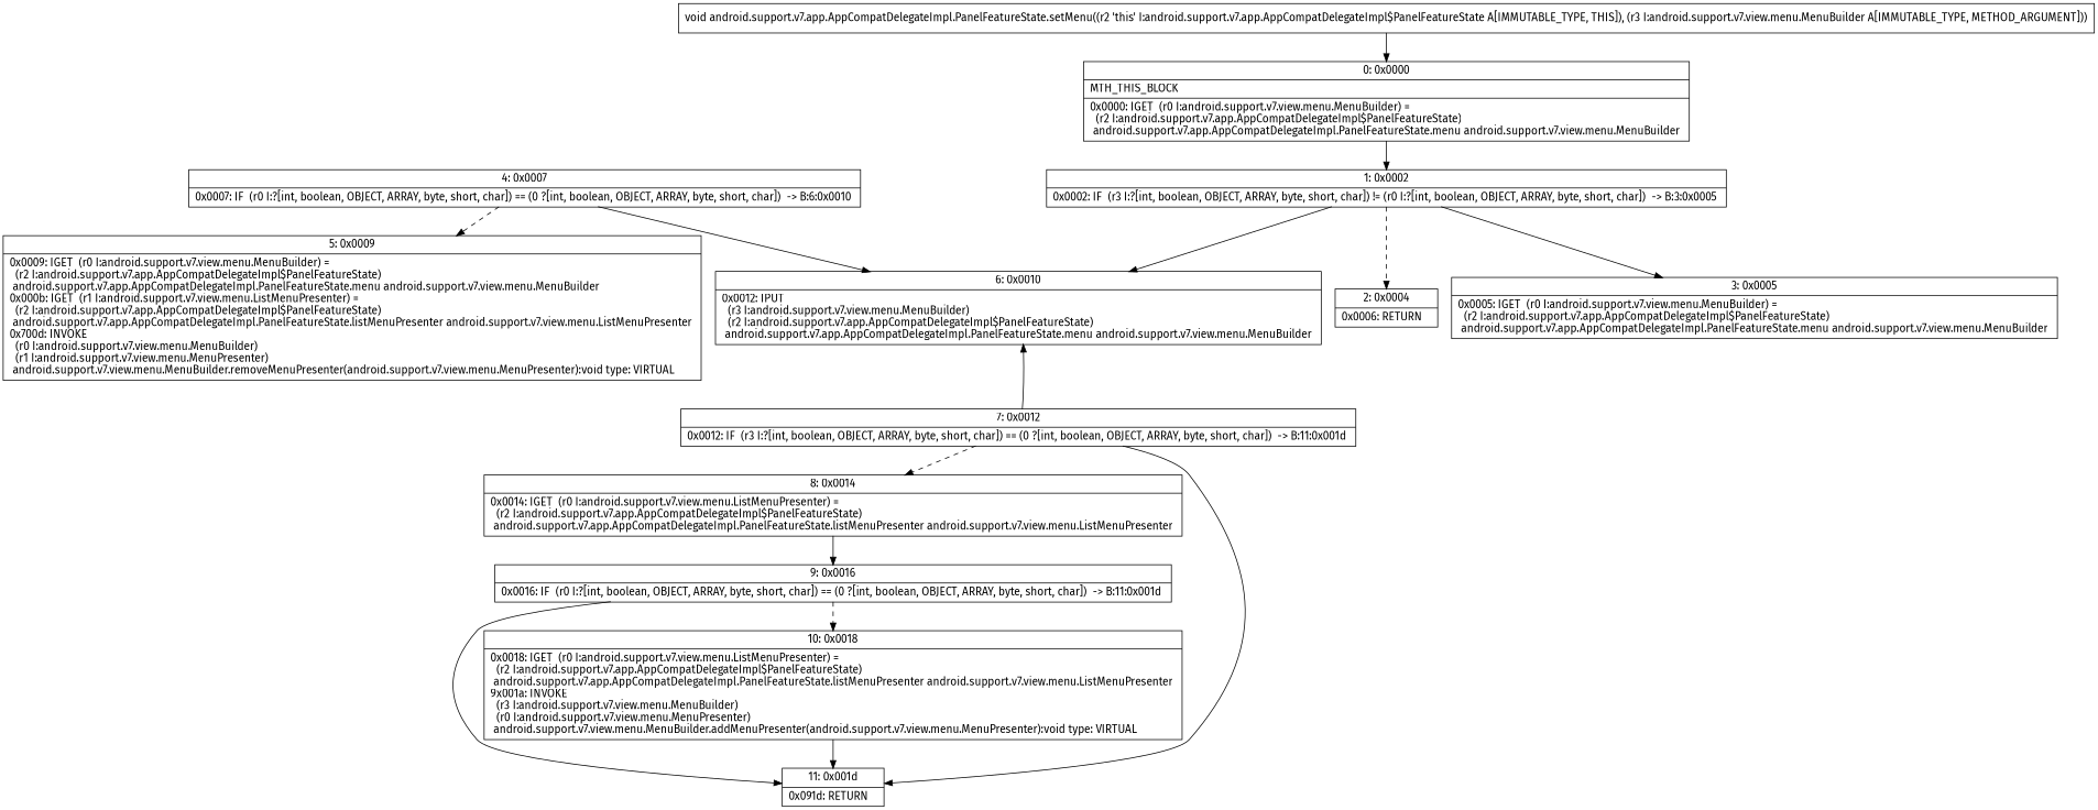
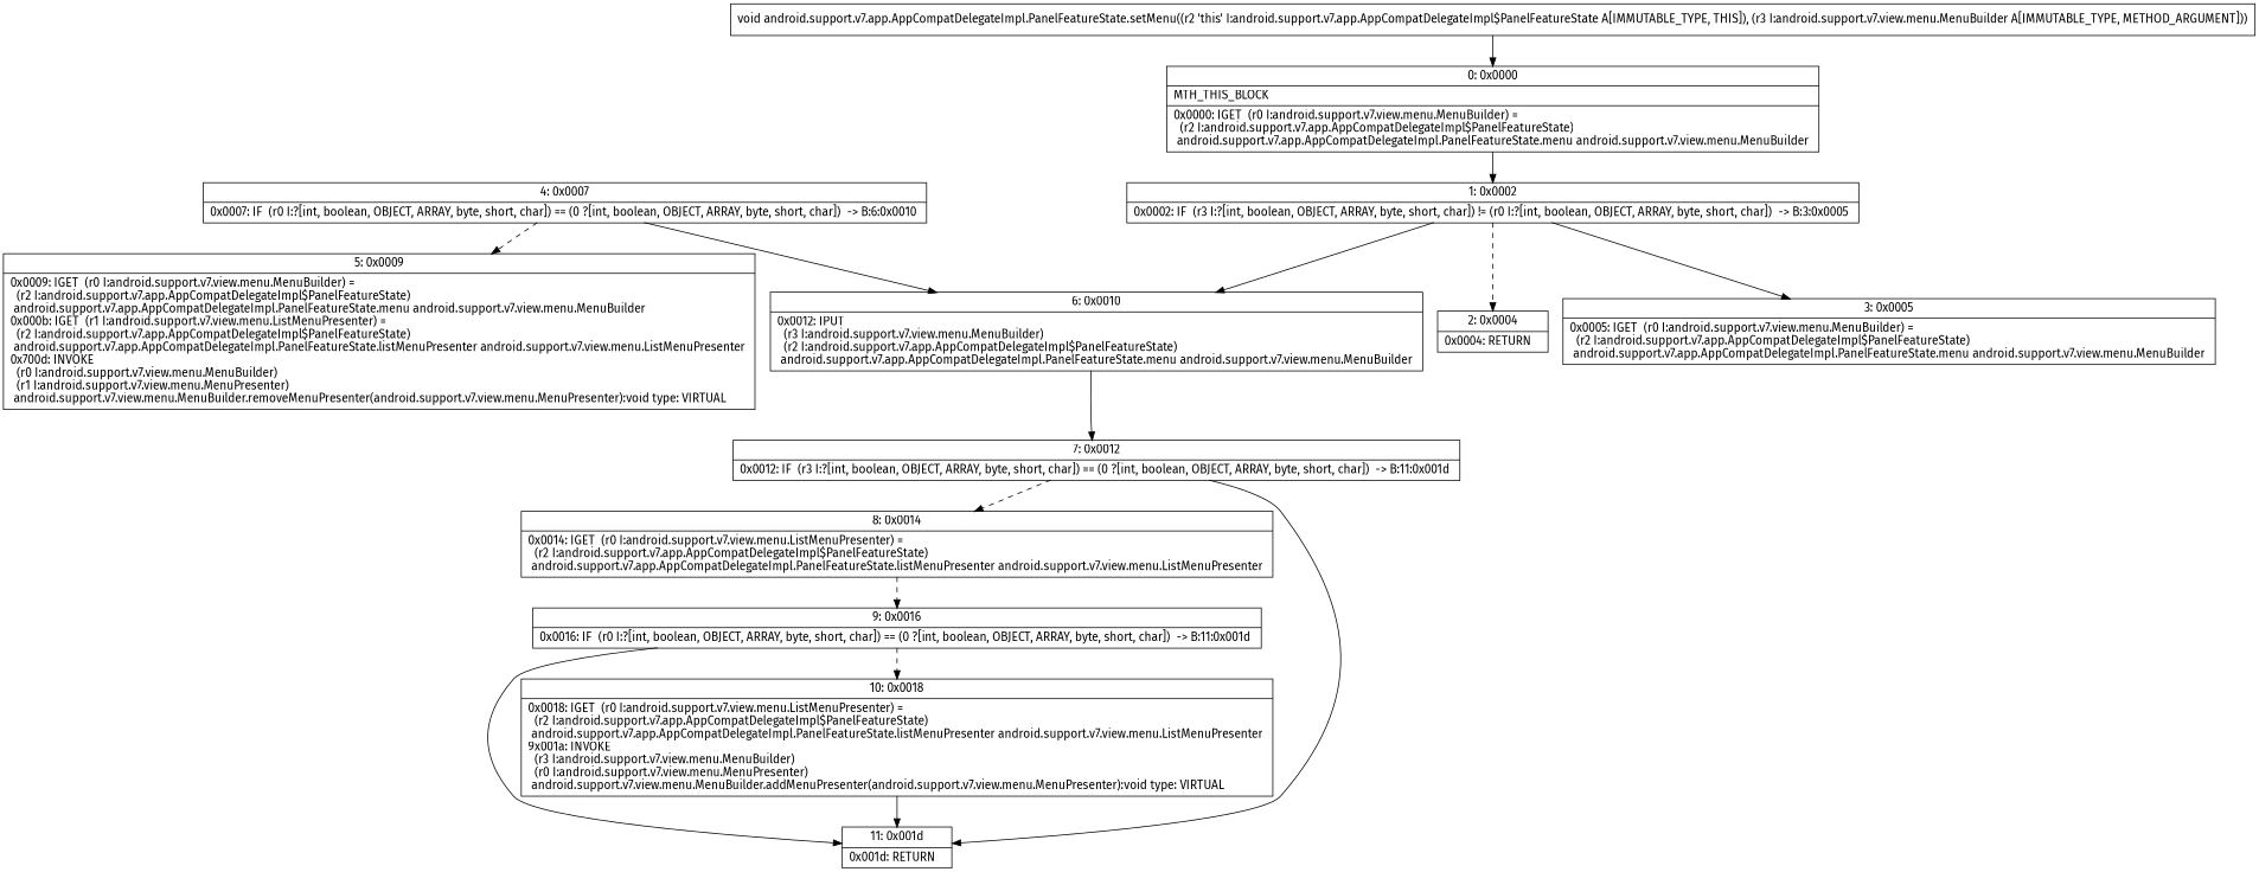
  digraph {
    fontname="Fira Sans"
    node [fontname="Fira Sans" shape=record]
    edge [fontname="Fira Sans"]
    n1 [label="{0\:\ 0x0000|MTH_THIS_BLOCK\l|0x0000: IGET  (r0 I:android.support.v7.view.menu.MenuBuilder) = \l  (r2 I:android.support.v7.app.AppCompatDelegateImpl$PanelFeatureState)\l android.support.v7.app.AppCompatDelegateImpl.PanelFeatureState.menu android.support.v7.view.menu.MenuBuilder \l}"]
    n2 [label="{1\:\ 0x0002|0x0002: IF  (r3 I:?[int, boolean, OBJECT, ARRAY, byte, short, char]) != (r0 I:?[int, boolean, OBJECT, ARRAY, byte, short, char])  \-\> B:3:0x0005 \l}"]
-   n3 [label="{2\:\ 0x0004|0x0006: RETURN   \l}"]
+   n3 [label="{2\:\ 0x0004|0x0004: RETURN   \l}"]
    n4 [label="{3\:\ 0x0005|0x0005: IGET  (r0 I:android.support.v7.view.menu.MenuBuilder) = \l  (r2 I:android.support.v7.app.AppCompatDelegateImpl$PanelFeatureState)\l android.support.v7.app.AppCompatDelegateImpl.PanelFeatureState.menu android.support.v7.view.menu.MenuBuilder \l}"]
    n5 [label="{6\:\ 0x0010|0x0012: IPUT  \l  (r3 I:android.support.v7.view.menu.MenuBuilder)\l  (r2 I:android.support.v7.app.AppCompatDelegateImpl$PanelFeatureState)\l android.support.v7.app.AppCompatDelegateImpl.PanelFeatureState.menu android.support.v7.view.menu.MenuBuilder \l}"]
    n6 [label="{4\:\ 0x0007|0x0007: IF  (r0 I:?[int, boolean, OBJECT, ARRAY, byte, short, char]) == (0 ?[int, boolean, OBJECT, ARRAY, byte, short, char])  \-\> B:6:0x0010 \l}"]
    n7 [label="{5\:\ 0x0009|0x0009: IGET  (r0 I:android.support.v7.view.menu.MenuBuilder) = \l  (r2 I:android.support.v7.app.AppCompatDelegateImpl$PanelFeatureState)\l android.support.v7.app.AppCompatDelegateImpl.PanelFeatureState.menu android.support.v7.view.menu.MenuBuilder \l0x000b: IGET  (r1 I:android.support.v7.view.menu.ListMenuPresenter) = \l  (r2 I:android.support.v7.app.AppCompatDelegateImpl$PanelFeatureState)\l android.support.v7.app.AppCompatDelegateImpl.PanelFeatureState.listMenuPresenter android.support.v7.view.menu.ListMenuPresenter \l0x700d: INVOKE  \l  (r0 I:android.support.v7.view.menu.MenuBuilder)\l  (r1 I:android.support.v7.view.menu.MenuPresenter)\l android.support.v7.view.menu.MenuBuilder.removeMenuPresenter(android.support.v7.view.menu.MenuPresenter):void type: VIRTUAL \l}"]
    n8 [label="{7\:\ 0x0012|0x0012: IF  (r3 I:?[int, boolean, OBJECT, ARRAY, byte, short, char]) == (0 ?[int, boolean, OBJECT, ARRAY, byte, short, char])  \-\> B:11:0x001d \l}"]
    n9 [label="{8\:\ 0x0014|0x0014: IGET  (r0 I:android.support.v7.view.menu.ListMenuPresenter) = \l  (r2 I:android.support.v7.app.AppCompatDelegateImpl$PanelFeatureState)\l android.support.v7.app.AppCompatDelegateImpl.PanelFeatureState.listMenuPresenter android.support.v7.view.menu.ListMenuPresenter \l}"]
-   n10 [label="{11\:\ 0x001d|0x091d: RETURN   \l}"]
+   n10 [label="{11\:\ 0x001d|0x001d: RETURN   \l}"]
    n11 [label="{9\:\ 0x0016|0x0016: IF  (r0 I:?[int, boolean, OBJECT, ARRAY, byte, short, char]) == (0 ?[int, boolean, OBJECT, ARRAY, byte, short, char])  \-\> B:11:0x001d \l}"]
    n12 [label="{10\:\ 0x0018|0x0018: IGET  (r0 I:android.support.v7.view.menu.ListMenuPresenter) = \l  (r2 I:android.support.v7.app.AppCompatDelegateImpl$PanelFeatureState)\l android.support.v7.app.AppCompatDelegateImpl.PanelFeatureState.listMenuPresenter android.support.v7.view.menu.ListMenuPresenter \l9x001a: INVOKE  \l  (r3 I:android.support.v7.view.menu.MenuBuilder)\l  (r0 I:android.support.v7.view.menu.MenuPresenter)\l android.support.v7.view.menu.MenuBuilder.addMenuPresenter(android.support.v7.view.menu.MenuPresenter):void type: VIRTUAL \l}"]
    n13 [label="{void android.support.v7.app.AppCompatDelegateImpl.PanelFeatureState.setMenu((r2 'this' I:android.support.v7.app.AppCompatDelegateImpl$PanelFeatureState A[IMMUTABLE_TYPE, THIS]), (r3 I:android.support.v7.view.menu.MenuBuilder A[IMMUTABLE_TYPE, METHOD_ARGUMENT])) }"]
    n1 -> n2
    n2 -> n3 [style=dashed]
    n2 -> n4
    n2 -> n5
-   n8 -> n5
+   n5 -> n8
    n6 -> n5
    n6 -> n7 [style=dashed]
    n8 -> n9 [style=dashed]
    n8 -> n10
-   n9 -> n11
+   n9 -> n11 [style=dashed]
    n11 -> n10
    n11 -> n12 [style=dashed]
    n12 -> n10
    n13 -> n1
  }
